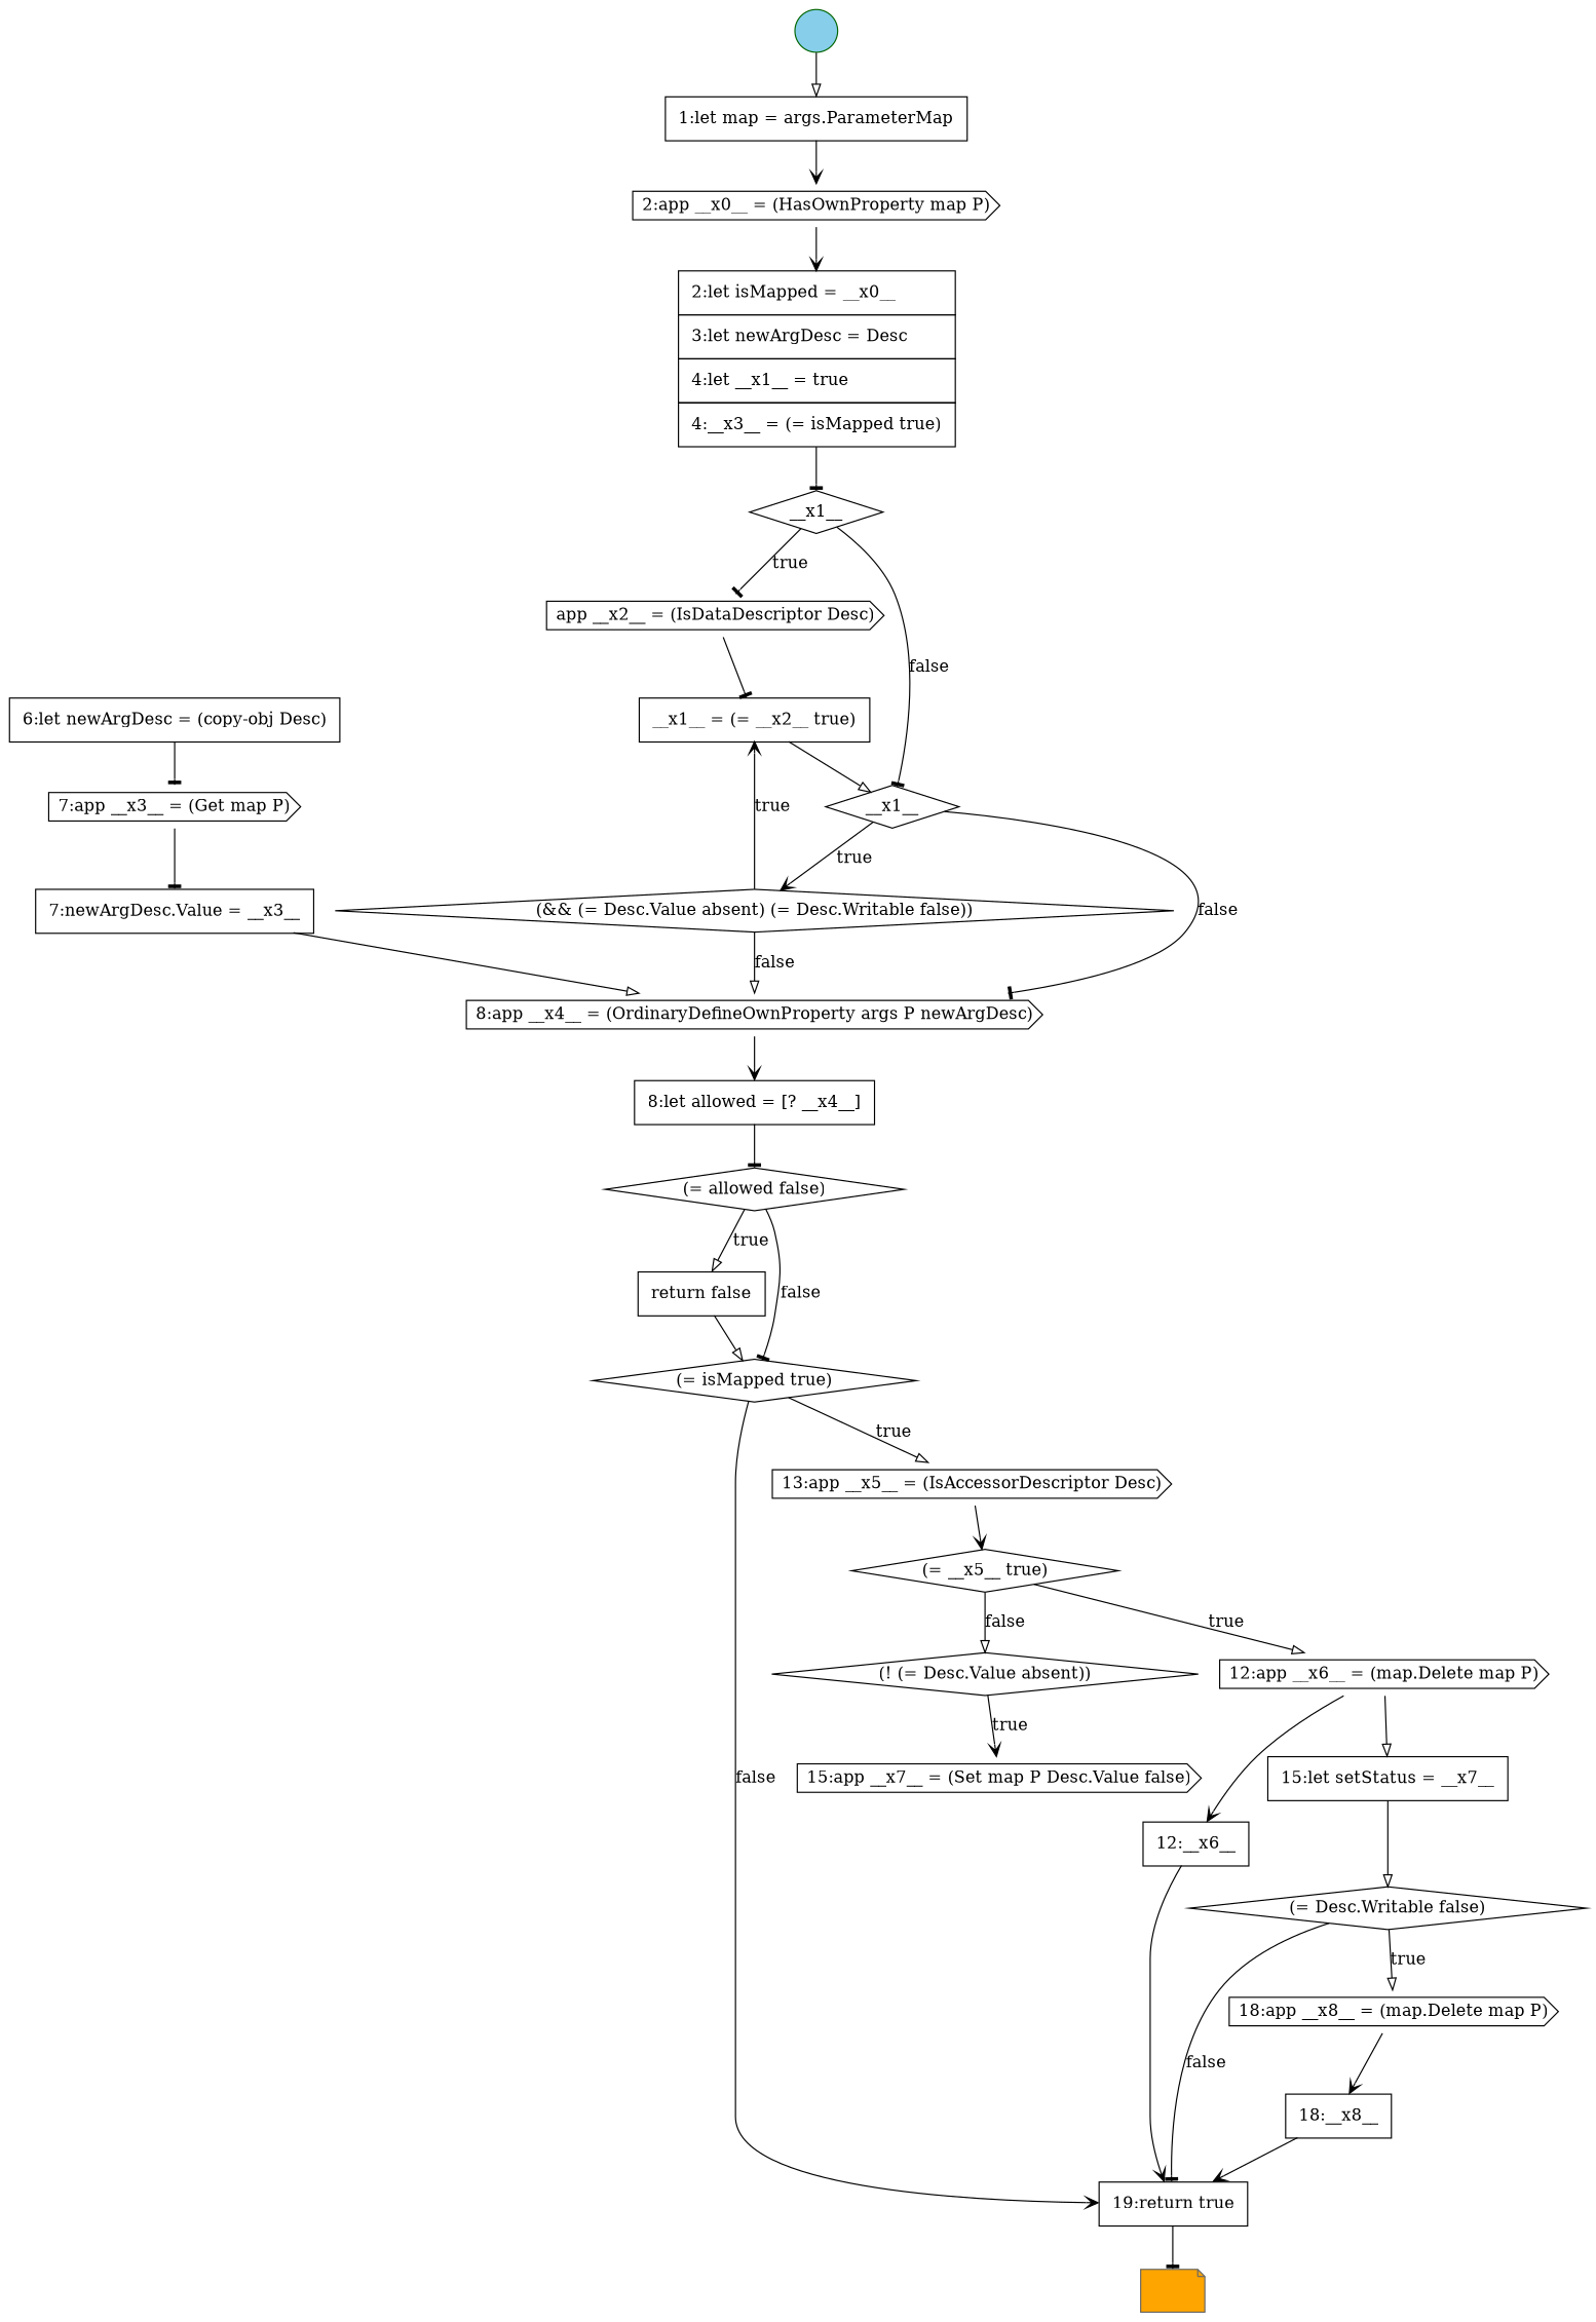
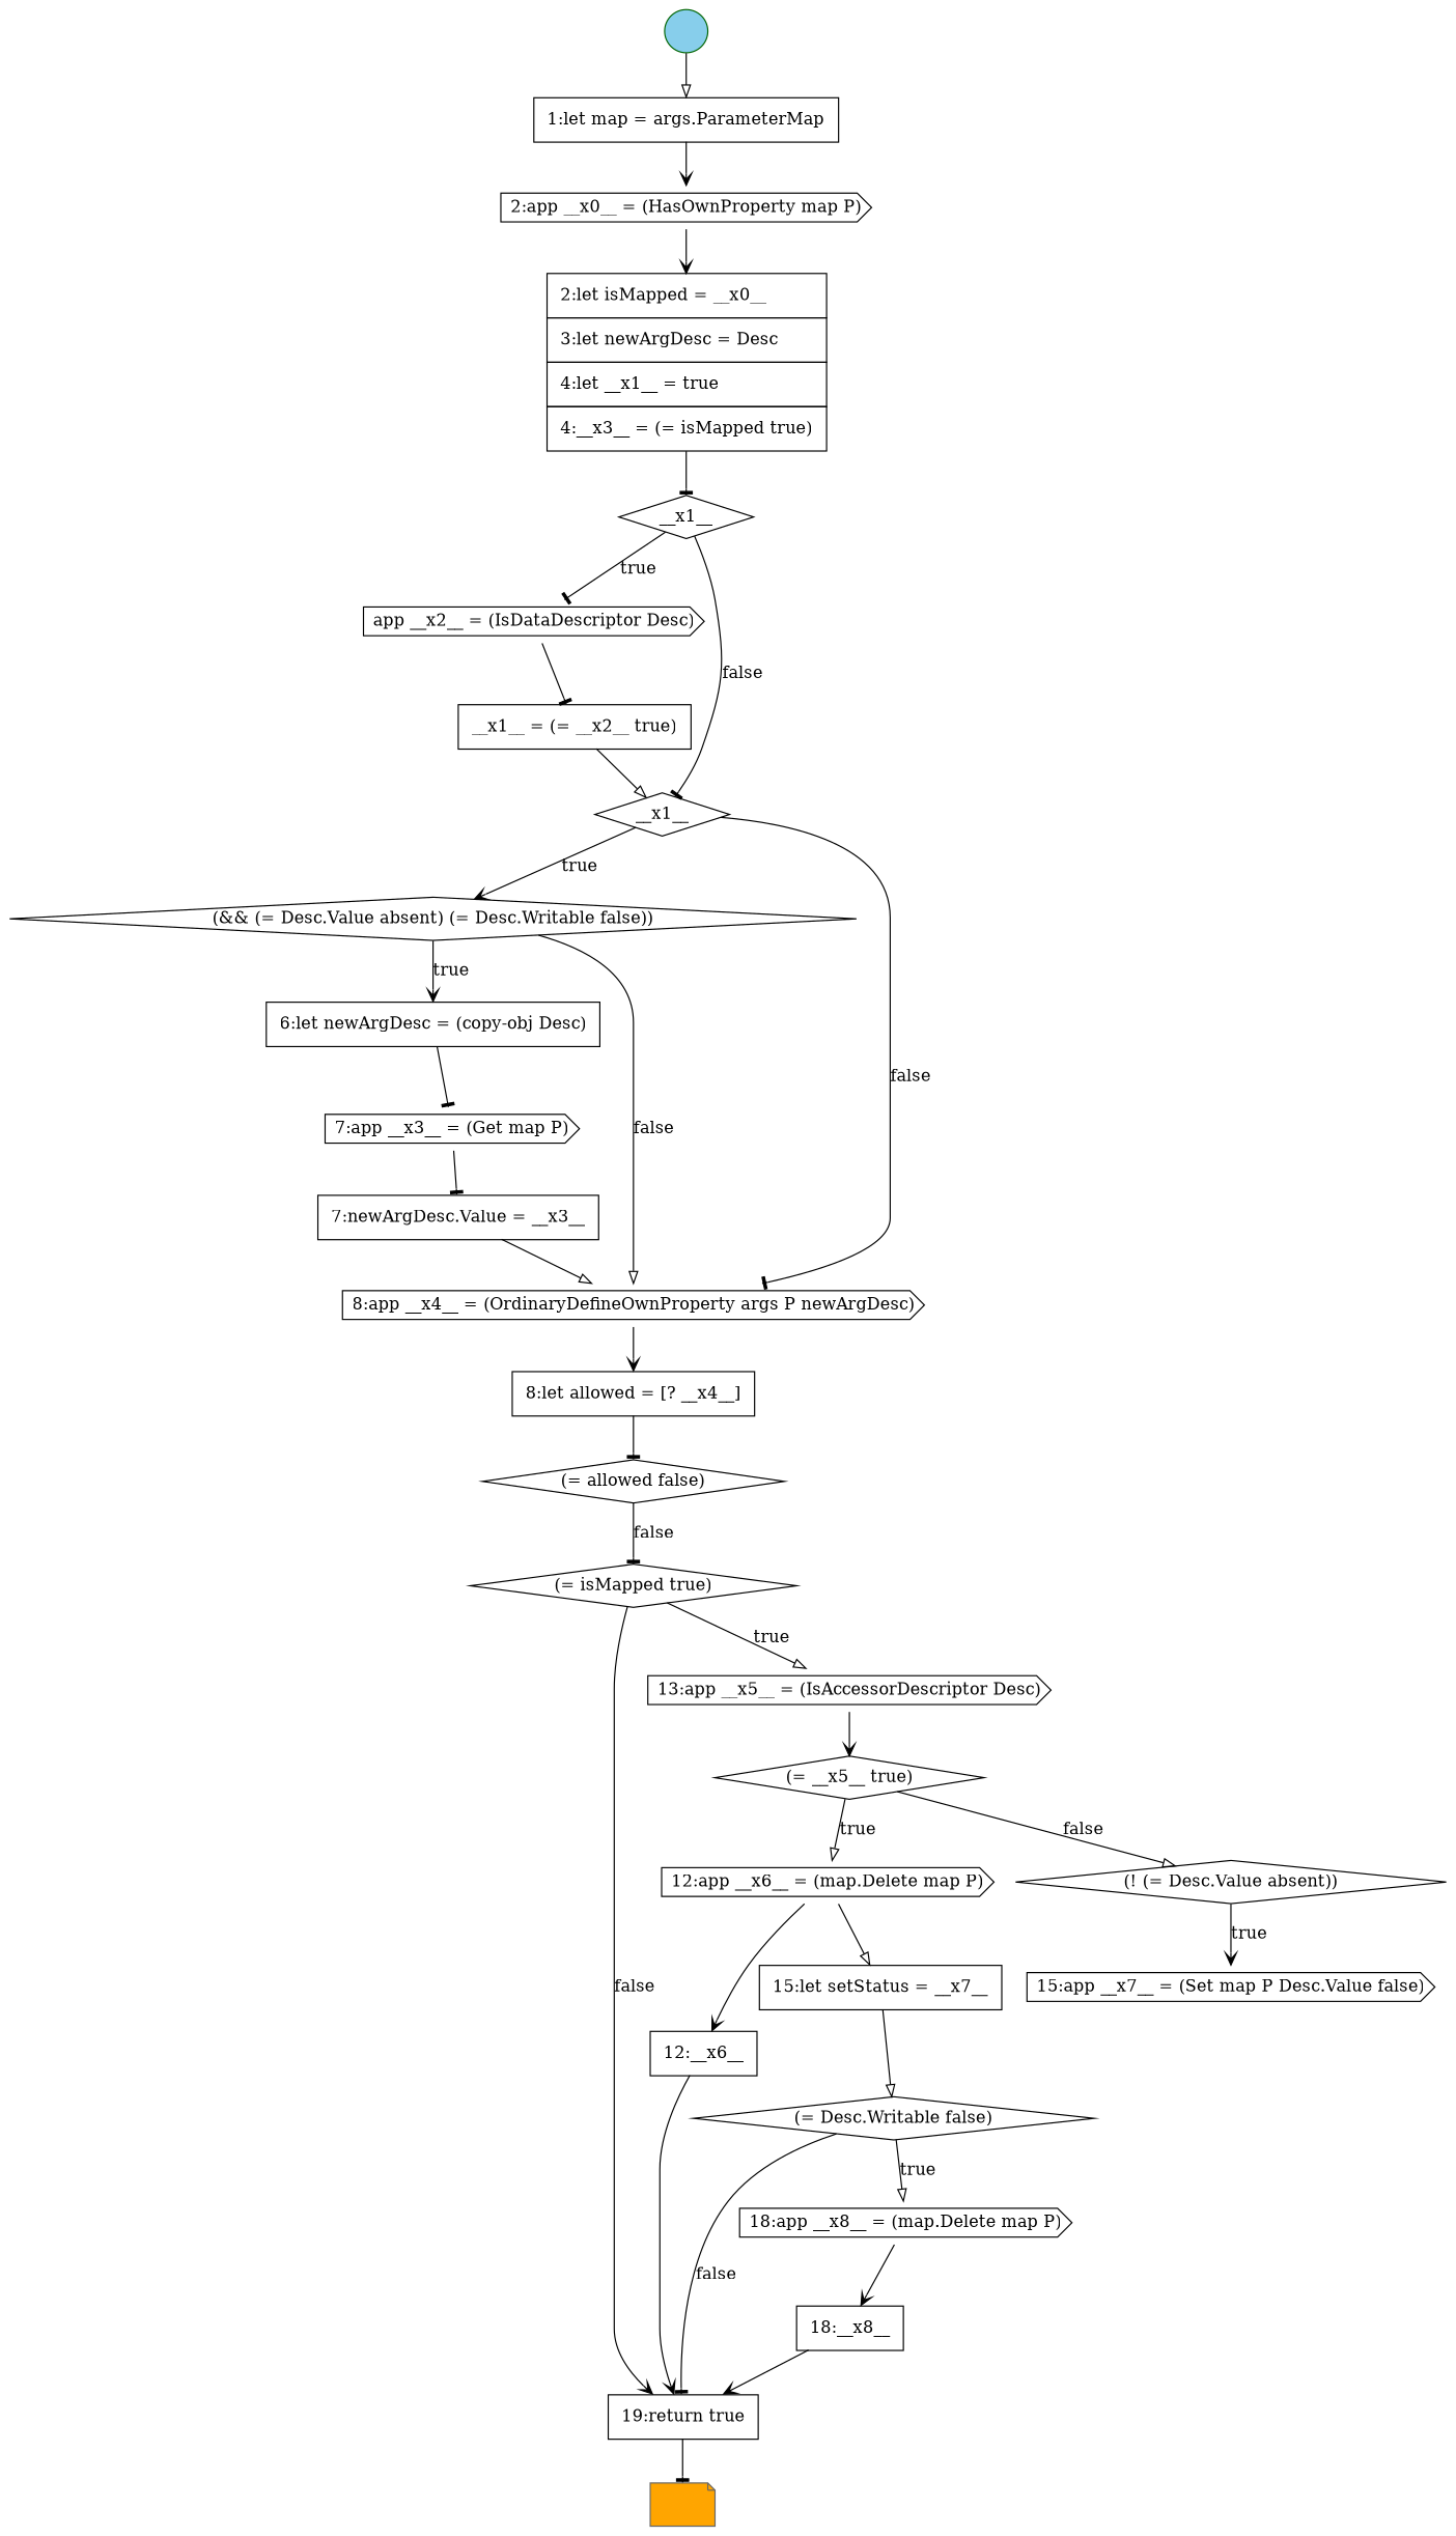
  digraph {
    node [color=black fillcolor=white shape=none style=filled]
    edge [arrowhead=vee color=black]
    n1 [label=<<font color="black">     <table border="0" cellborder="1" cellspacing="0" cellpadding="10">       <tr><td align="left">2:let isMapped = __x0__</td></tr>       <tr><td align="left">3:let newArgDesc = Desc</td></tr>       <tr><td align="left">4:let __x1__ = true</td></tr>       <tr><td align="left">4:__x3__ = (= isMapped true)</td></tr>     </table>   </font>> margin=0]
    n2 [label=<<font color="black">__x1__</font>> shape=diamond]
    n3 [label=<<font color="black">app __x2__ = (IsDataDescriptor Desc)</font>> shape=cds]
    n4 [label=<<font color="black">__x1__</font>> shape=diamond]
    n5 [label=<<font color="black">(= Desc.Writable false)</font>> shape=diamond]
    n6 [label=<<font color="black">     <table border="0" cellborder="1" cellspacing="0" cellpadding="10">       <tr><td align="left">19:return true</td></tr>     </table>   </font>> margin=0]
    n7 [label=<<font color="black">18:app __x8__ = (map.Delete map P)</font>> shape=cds]
    n8 [color=gray40 fillcolor=orange label=" " shape=note]
    n9 [label=<<font color="black">     <table border="0" cellborder="1" cellspacing="0" cellpadding="10">       <tr><td align="left">18:__x8__</td></tr>     </table>   </font>> margin=0]
    n10 [color=darkgreen fillcolor=skyblue label=" " shape=circle]
    n11 [label=<<font color="black">     <table border="0" cellborder="1" cellspacing="0" cellpadding="10">       <tr><td align="left">1:let map = args.ParameterMap</td></tr>     </table>   </font>> margin=0]
    n12 [label=<<font color="black">2:app __x0__ = (HasOwnProperty map P)</font>> shape=cds]
    n13 [label=<<font color="black">(= __x5__ true)</font>> shape=diamond]
    n14 [label=<<font color="black">12:app __x6__ = (map.Delete map P)</font>> shape=cds]
    n15 [label=<<font color="black">(! (= Desc.Value absent))</font>> shape=diamond]
    n16 [label=<<font color="black">     <table border="0" cellborder="1" cellspacing="0" cellpadding="10">       <tr><td align="left">12:__x6__</td></tr>     </table>   </font>> margin=0]
    n17 [label=<<font color="black">     <table border="0" cellborder="1" cellspacing="0" cellpadding="10">       <tr><td align="left">15:let setStatus = __x7__</td></tr>     </table>   </font>> margin=0]
    n18 [label=<<font color="black">15:app __x7__ = (Set map P Desc.Value false)</font>> shape=cds]
    n19 [label=<<font color="black">     <table border="0" cellborder="1" cellspacing="0" cellpadding="10">       <tr><td align="left">__x1__ = (= __x2__ true)</td></tr>     </table>   </font>> margin=0]
    n20 [label=<<font color="black">(= allowed false)</font>> shape=diamond]
-   n21 [label=<<font color="black">     <table border="0" cellborder="1" cellspacing="0" cellpadding="10">       <tr><td align="left">return false</td></tr>     </table>   </font>> margin=0]
    n22 [label=<<font color="black">(= isMapped true)</font>> shape=diamond]
    n23 [label=<<font color="black">13:app __x5__ = (IsAccessorDescriptor Desc)</font>> shape=cds]
    n24 [label=<<font color="black">     <table border="0" cellborder="1" cellspacing="0" cellpadding="10">       <tr><td align="left">6:let newArgDesc = (copy-obj Desc)</td></tr>     </table>   </font>> margin=0]
    n25 [label=<<font color="black">7:app __x3__ = (Get map P)</font>> shape=cds]
    n26 [label=<<font color="black">     <table border="0" cellborder="1" cellspacing="0" cellpadding="10">       <tr><td align="left">7:newArgDesc.Value = __x3__</td></tr>     </table>   </font>> margin=0]
    n27 [label=<<font color="black">(&amp;&amp; (= Desc.Value absent) (= Desc.Writable false))</font>> shape=diamond]
    n28 [label=<<font color="black">8:app __x4__ = (OrdinaryDefineOwnProperty args P newArgDesc)</font>> shape=cds]
    n29 [label=<<font color="black">     <table border="0" cellborder="1" cellspacing="0" cellpadding="10">       <tr><td align="left">8:let allowed = [? __x4__]</td></tr>     </table>   </font>> margin=0]
    n1 -> n2 [arrowhead=tee]
    n2 -> n3 [arrowhead=tee label=<<font color="black">true</font>>]
    n2 -> n4 [arrowhead=tee label=<<font color="black">false</font>>]
    n3 -> n19 [arrowhead=tee]
    n4 -> n27 [label=<<font color="black">true</font>>]
    n4 -> n28 [arrowhead=tee label=<<font color="black">false</font>>]
    n5 -> n6 [arrowhead=tee label=<<font color="black">false</font>>]
    n5 -> n7 [arrowhead=onormal label=<<font color="black">true</font>>]
    n6 -> n8 [arrowhead=tee]
    n7 -> n9
    n9 -> n6
    n10 -> n11 [arrowhead=onormal]
    n11 -> n12
    n12 -> n1
    n13 -> n14 [arrowhead=onormal label=<<font color="black">true</font>>]
    n13 -> n15 [arrowhead=onormal label=<<font color="black">false</font>>]
    n14 -> n16
    n14 -> n17 [arrowhead=onormal]
    n15 -> n18 [label=<<font color="black">true</font>>]
    n16 -> n6
    n17 -> n5 [arrowhead=onormal]
    n19 -> n4 [arrowhead=onormal]
-   n20 -> n21 [arrowhead=onormal label=<<font color="black">true</font>>]
    n20 -> n22 [arrowhead=tee label=<<font color="black">false</font>>]
-   n21 -> n22 [arrowhead=onormal]
    n22 -> n6 [label=<<font color="black">false</font>>]
    n22 -> n23 [arrowhead=onormal label=<<font color="black">true</font>>]
    n23 -> n13
    n24 -> n25 [arrowhead=tee]
    n25 -> n26 [arrowhead=tee]
    n26 -> n28 [arrowhead=onormal]
-   n27 -> n19 [label=<<font color="black">true</font>>]
+   n27 -> n24 [label=<<font color="black">true</font>>]
    n27 -> n28 [arrowhead=onormal label=<<font color="black">false</font>>]
    n28 -> n29
    n29 -> n20 [arrowhead=tee]
  }
